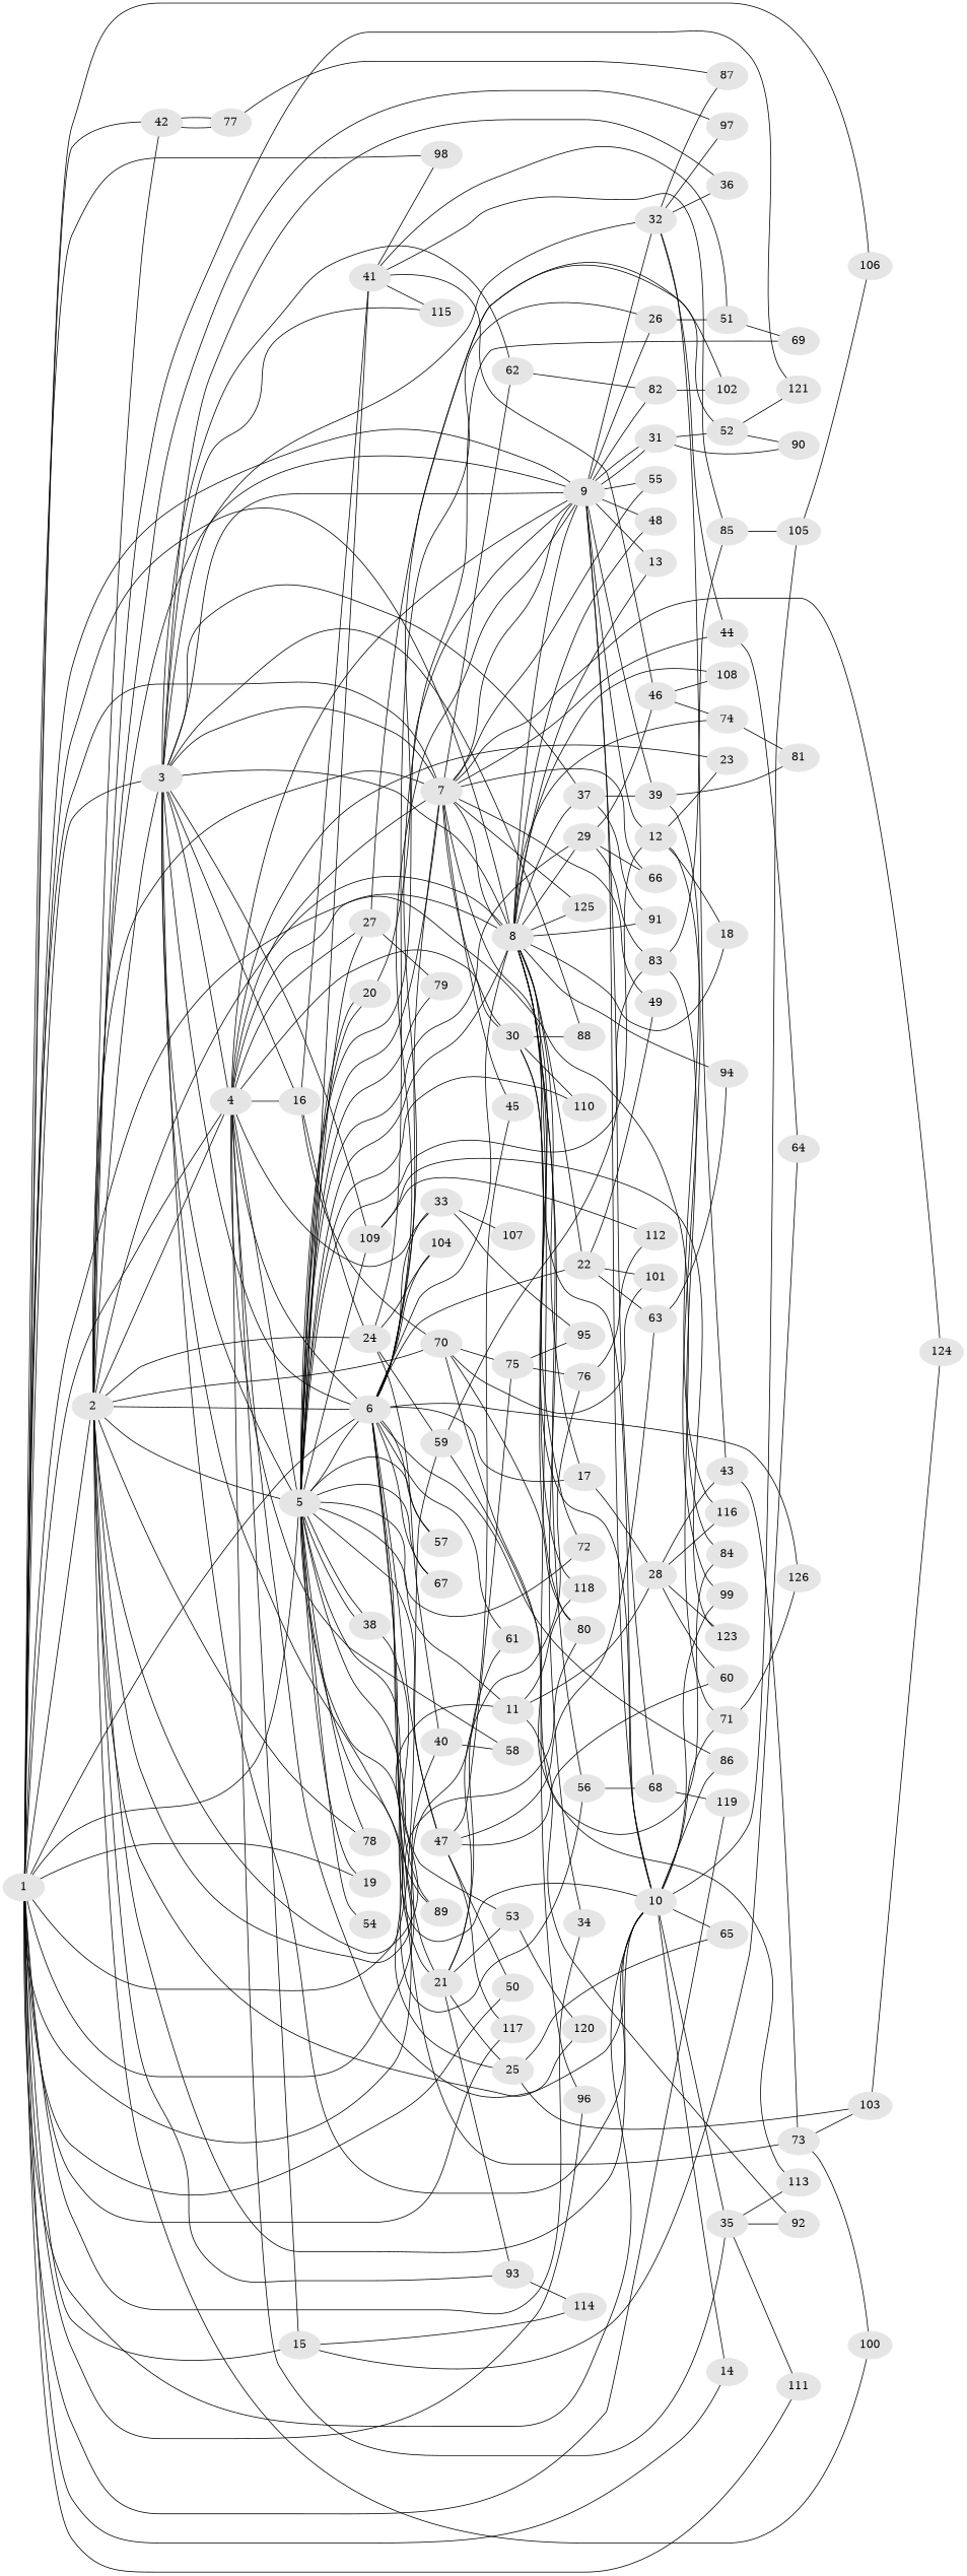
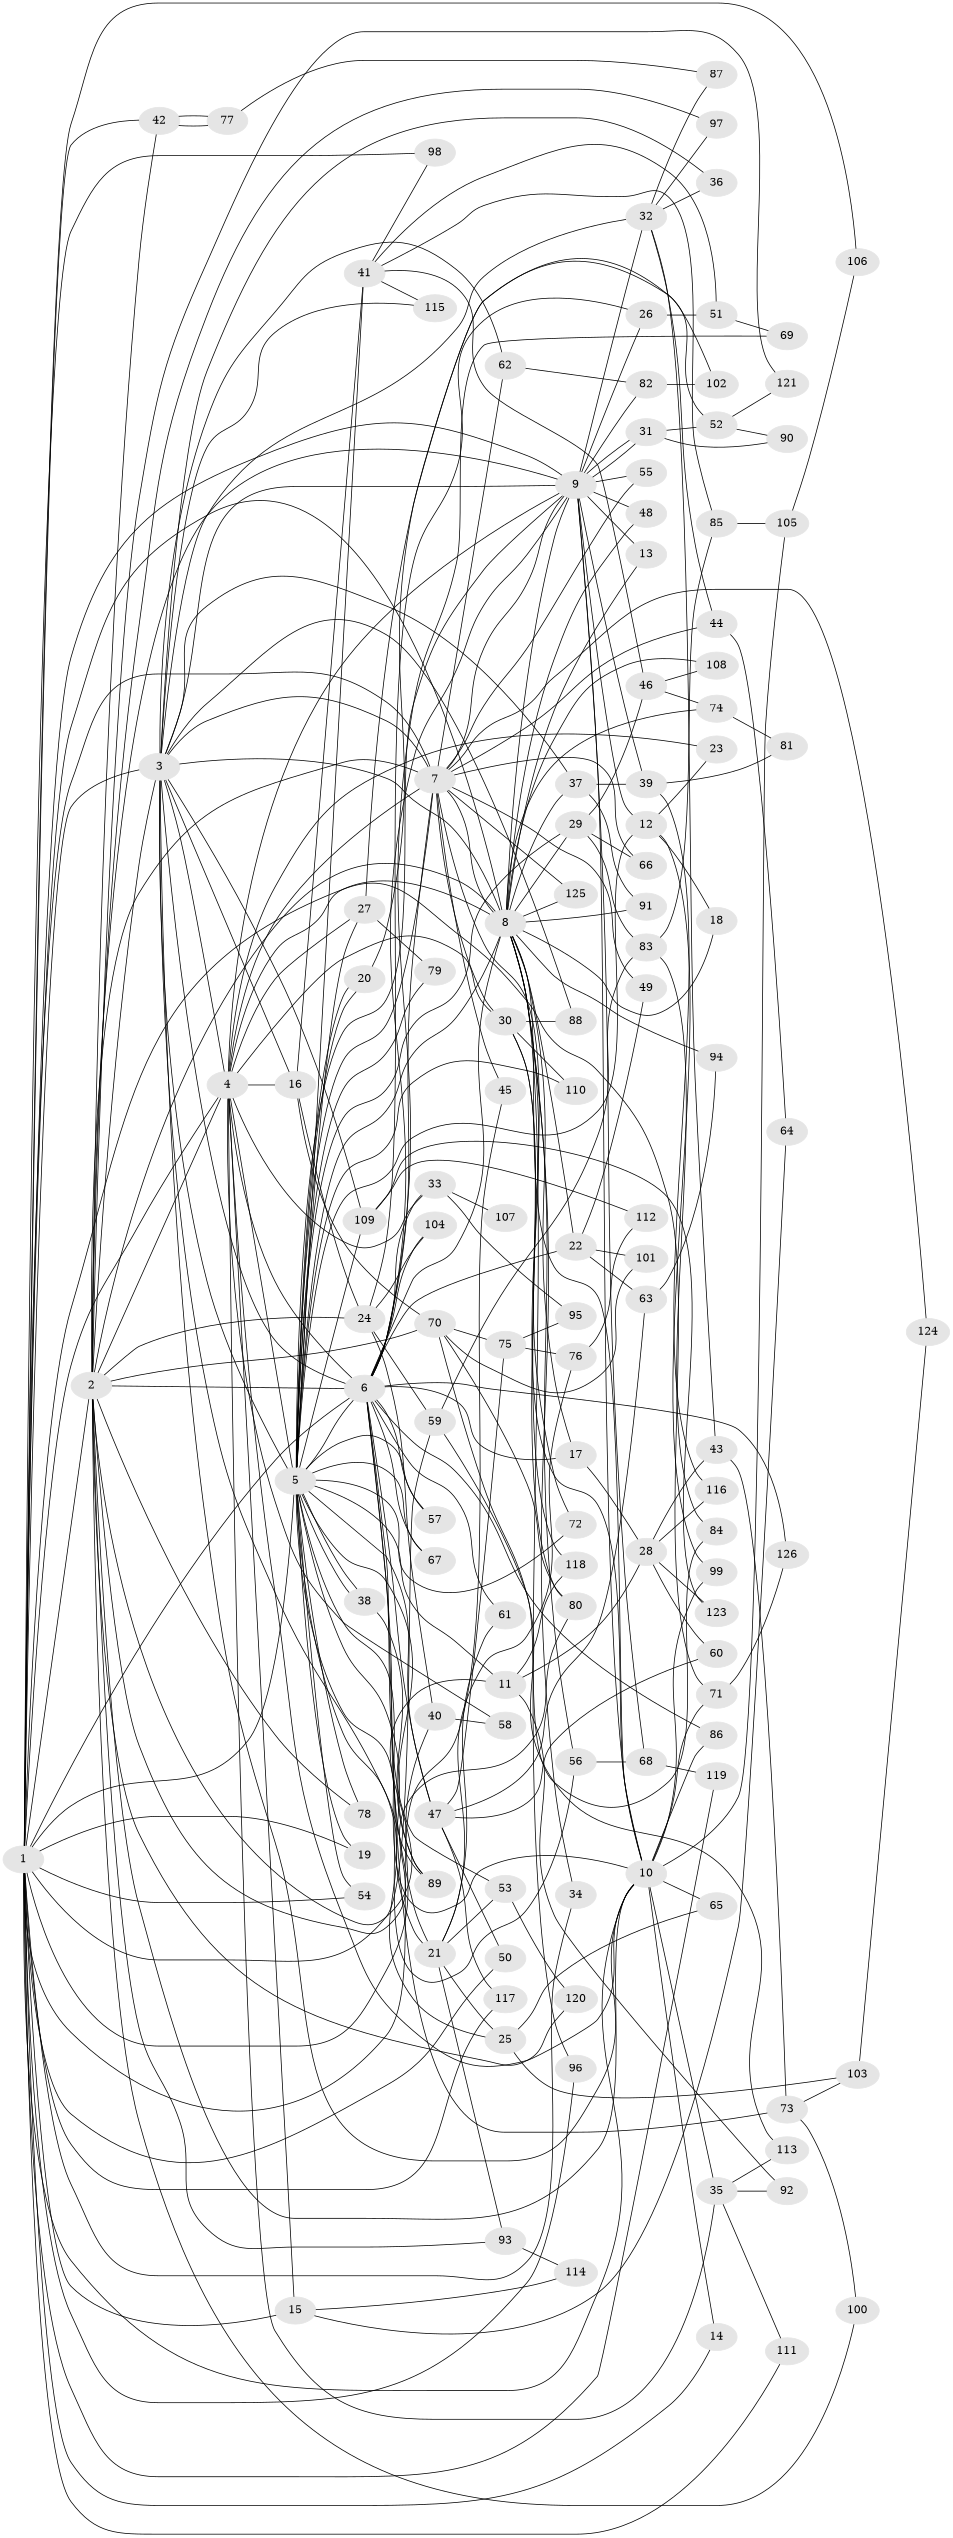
  graph {
    rankdir=LR
    node [color=gray90 style=filled]
    1
    2
    3
    4
    5
    6
    7
    8
    9
    10
    14
    15
    19
    34
    40
    42
    45
    50
    54
    59
    71
    96
    98
    106
    111
    117
    119
    11
    24
    70
    78
    93
    97
    100
    120
    121
    80
    16
    32
    36
    37
    62
    88
    89
    109
    115
    23
    27
    30
    33
    35
    58
    12
    20
    21
    25
    29
    38
    41
    47
    56
    57
    67
    72
    79
    110
    17
    22
    53
    61
    69
    73
    86
    104
    126
    44
    49
    55
    66
    124
    125
    13
    18
    48
    74
    91
    94
    108
    26
    31
    39
    68
    82
    65
    99
    105
    64
    114
    77
    83
    84
    28
    92
    118
    101
    113
    75
    43
    87
    123
    112
    52
    107
    95
    102
    76
    103
    46
    51
    85
    63
    60
    81
    90
    116
    1 -- 2
    1 -- 3
    1 -- 4
    1 -- 5
    1 -- 6
    1 -- 7
    1 -- 8
    1 -- 9
    1 -- 10
    1 -- 14
    1 -- 15
    1 -- 19
    1 -- 34
    1 -- 40
    1 -- 42
    1 -- 45
    1 -- 50
+   1 -- 54
    1 -- 59
    1 -- 71
    1 -- 96
    1 -- 98
    1 -- 106
    1 -- 111
    1 -- 117
    1 -- 119
    2 -- 3
    2 -- 4
-   2 -- 5
+   89 -- 5
    2 -- 6
    2 -- 7
    2 -- 8
    2 -- 9
    2 -- 10
    2 -- 42
    2 -- 11
    2 -- 24
    2 -- 70
    2 -- 78
    2 -- 93
    2 -- 97
    2 -- 100
    2 -- 120
    2 -- 121
    2 -- 80
    3 -- 4
    3 -- 5
    3 -- 6
    3 -- 7
    3 -- 8
    3 -- 9
    3 -- 10
    3 -- 16
    3 -- 32
    3 -- 36
    3 -- 37
    3 -- 62
    3 -- 88
    3 -- 89
    3 -- 109
    3 -- 115
    4 -- 5
    4 -- 6
    4 -- 7
    4 -- 8
    4 -- 9
    4 -- 10
    4 -- 15
    4 -- 16
    4 -- 23
    4 -- 27
    4 -- 30
    4 -- 33
    4 -- 35
    4 -- 58
    5 -- 6
    5 -- 7
    5 -- 8
    5 -- 9
    5 -- 10
    5 -- 19
    5 -- 54
    5 -- 11
    5 -- 78
    5 -- 109
    5 -- 27
    5 -- 12
    5 -- 20
    5 -- 20
    5 -- 21
    5 -- 25
    5 -- 29
    5 -- 38
    5 -- 38
    5 -- 41
    5 -- 47
    5 -- 56
    5 -- 57
    5 -- 67
    5 -- 72
    5 -- 79
    5 -- 110
    6 -- 7
    6 -- 8
    6 -- 9
    6 -- 33
    6 -- 21
    6 -- 47
    6 -- 57
    6 -- 67
    6 -- 17
    6 -- 22
    6 -- 53
    6 -- 61
    6 -- 69
    6 -- 73
    6 -- 86
    6 -- 104
    6 -- 126
    7 -- 8
    7 -- 9
    7 -- 10
    7 -- 45
    7 -- 62
    7 -- 30
    7 -- 44
    7 -- 49
    7 -- 55
    7 -- 66
    7 -- 124
    7 -- 125
    8 -- 9
    8 -- 10
    8 -- 34
    8 -- 96
    8 -- 37
    8 -- 29
    8 -- 56
    8 -- 72
    8 -- 17
    8 -- 22
    8 -- 125
    8 -- 13
    8 -- 18
    8 -- 48
    8 -- 74
    8 -- 91
    8 -- 94
    8 -- 108
    9 -- 10
    9 -- 32
    9 -- 12
    9 -- 55
    9 -- 13
    9 -- 48
    9 -- 26
    9 -- 31
    9 -- 31
    9 -- 39
    9 -- 68
    9 -- 82
    10 -- 14
    10 -- 71
    10 -- 35
    10 -- 86
    10 -- 65
    10 -- 99
    10 -- 105
    15 -- 64
    15 -- 114
    40 -- 58
    42 -- 77
    42 -- 77
    59 -- 83
    59 -- 84
    71 -- 126
    11 -- 28
    11 -- 92
    11 -- 118
    24 -- 40
    24 -- 59
    24 -- 104
    24 -- 26
    70 -- 80
    70 -- 101
    70 -- 113
    70 -- 75
    93 -- 114
    16 -- 24
    16 -- 70
    16 -- 41
    32 -- 97
    32 -- 36
    32 -- 44
    32 -- 43
    32 -- 87
    37 -- 91
    37 -- 39
    62 -- 82
    109 -- 123
    109 -- 112
    27 -- 79
    27 -- 52
    30 -- 80
    30 -- 88
    30 -- 110
    30 -- 118
    33 -- 107
    33 -- 95
    35 -- 111
    35 -- 92
    35 -- 113
    12 -- 23
    12 -- 18
    12 -- 99
    20 -- 102
    21 -- 93
    21 -- 25
    21 -- 53
    21 -- 61
    21 -- 76
    25 -- 65
    25 -- 103
    29 -- 66
    29 -- 83
    29 -- 46
    38 -- 89
    41 -- 98
    41 -- 115
    41 -- 46
    41 -- 51
    41 -- 85
    47 -- 50
    47 -- 117
    47 -- 75
    47 -- 63
    47 -- 60
    56 -- 68
    17 -- 28
    22 -- 49
    22 -- 101
    22 -- 63
    53 -- 120
    73 -- 100
    73 -- 103
    44 -- 64
    74 -- 81
    26 -- 51
    31 -- 52
    31 -- 90
    39 -- 81
    39 -- 116
    68 -- 119
    82 -- 102
    105 -- 106
    77 -- 87
    83 -- 84
    83 -- 85
    28 -- 43
    28 -- 123
    28 -- 60
    28 -- 116
    75 -- 95
    75 -- 76
    43 -- 73
    52 -- 121
    52 -- 90
    76 -- 112
    103 -- 124
    46 -- 74
    46 -- 108
    51 -- 69
    85 -- 105
    63 -- 94
  }
